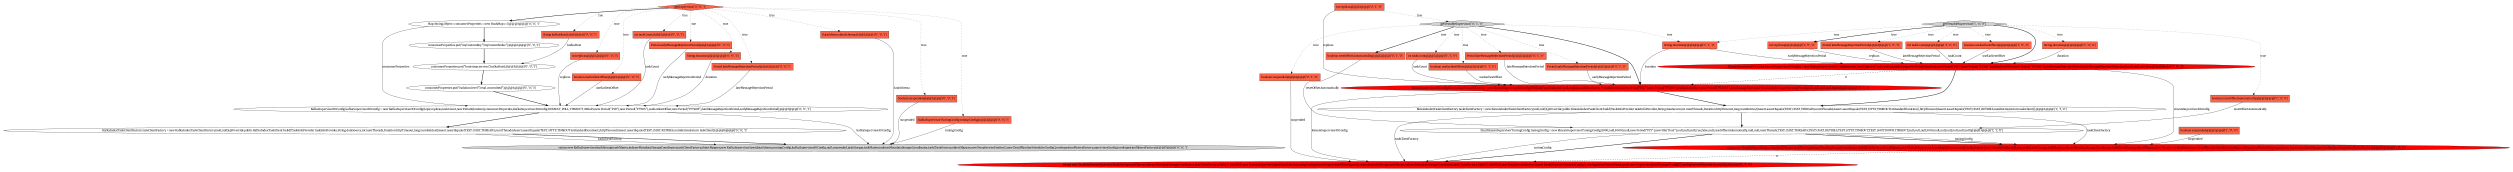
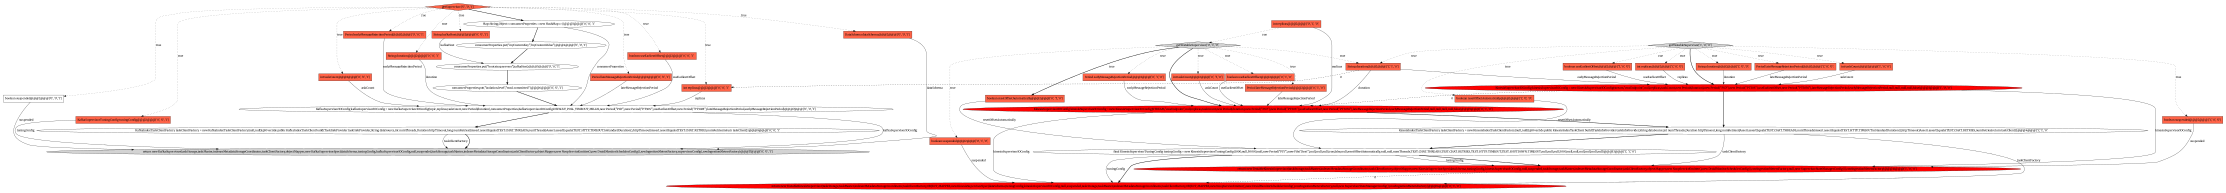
  digraph {
    fontname=Merriweather
    node [fillcolor=tomato fontname=Merriweather shape=box style=filled]
    edge [fontname=Merriweather style=solid]
    n1 [fillcolor=white label="consumerProperties.put(\"bootstrap.servers\",kafkaHost)@@@5@@@['0', '0', '1']" shape=ellipse]
    n2 [fillcolor=white label="consumerProperties.put(\"isolation.level\",\"read_committed\")@@@6@@@['0', '0', '1']" shape=ellipse]
    n3 [fillcolor=white label="KafkaSupervisorIOConfig kafkaSupervisorIOConfig = new KafkaSupervisorIOConfig(topic,replicas,taskCount,new Period(duration),consumerProperties,KafkaSupervisorIOConfig.DEFAULT_POLL_TIMEOUT_MILLIS,new Period(\"P1D\"),new Period(\"PT30S\"),useEarliestOffset,new Period(\"PT30M\"),lateMessageRejectionPeriod,earlyMessageRejectionPeriod)@@@7@@@['0', '0', '1']" shape=ellipse]
    n4 [fillcolor=white label="Map<String,Object> consumerProperties = new HashMap<>()@@@3@@@['0', '0', '1']" shape=ellipse]
    n5 [fillcolor=white label="consumerProperties.put(\"myCustomKey\",\"myCustomValue\")@@@4@@@['0', '0', '1']" shape=ellipse]
    n6 [fillcolor=lightgray label="return new KafkaSupervisor(taskStorage,taskMaster,indexerMetadataStorageCoordinator,taskClientFactory,objectMapper,new KafkaSupervisorSpec(dataSchema,tuningConfig,kafkaSupervisorIOConfig,null,suspended,taskStorage,taskMaster,indexerMetadataStorageCoordinator,taskClientFactory,objectMapper,new NoopServiceEmitter(),new DruidMonitorSchedulerConfig(),rowIngestionMetersFactory,supervisorConfig),rowIngestionMetersFactory)@@@17@@@['0', '0', '1']" shape=ellipse]
    n7 [fillcolor=white label="KafkaIndexTaskClientFactory taskClientFactory = new KafkaIndexTaskClientFactory(null,null){@Override public KafkaIndexTaskClient build(TaskInfoProvider taskInfoProvider,String dataSource,int numThreads,Duration httpTimeout,long numRetries){Assert.assertEquals(TEST_CHAT_THREADS,numThreads)Assert.assertEquals(TEST_HTTP_TIMEOUT.toStandardDuration(),httpTimeout)Assert.assertEquals(TEST_CHAT_RETRIES,numRetries)return taskClient}}@@@8@@@['0', '0', '1']" shape=ellipse]
    n8 [fillcolor=lightgray label="getTestableSupervisor['0', '1', '0']" shape=diamond]
    n9 [label="int taskCount@@@2@@@['0', '1', '0']"]
    n10 [label="boolean resetOffsetAutomatically@@@2@@@['0', '1', '0']"]
    n11 [label="boolean useEarliestOffset@@@2@@@['0', '1', '0']"]
    n12 [label="boolean suspended@@@2@@@['0', '1', '0']"]
    n13 [label="String duration@@@2@@@['1', '1', '0']"]
    n14 [label="Period lateMessageRejectionPeriod@@@2@@@['0', '1', '0']"]
    n15 [label="Period earlyMessageRejectionPeriod@@@2@@@['0', '1', '0']"]
    n16 [fillcolor=red label="KinesisSupervisorIOConfig kinesisSupervisorIOConfig = new KinesisSupervisorIOConfig(STREAM,\"awsEndpoint\",null,replicas,taskCount,new Period(duration),new Period(\"P1D\"),new Period(\"PT30S\"),useEarliestOffset,new Period(\"PT30M\"),lateMessageRejectionPeriod,earlyMessageRejectionPeriod,null,null,null,null,false)@@@3@@@['0', '1', '0']" shape=ellipse]
    n17 [fillcolor=white label="final KinesisSupervisorTuningConfig tuningConfig = new KinesisSupervisorTuningConfig(1000,null,50000,null,new Period(\"P1Y\"),new File(\"/test\"),null,null,null,true,false,null,resetOffsetAutomatically,null,null,numThreads,TEST_CHAT_THREADS,TEST_CHAT_RETRIES,TEST_HTTP_TIMEOUT,TEST_SHUTDOWN_TIMEOUT,null,null,null,5000,null,null,null,null,null,null)@@@13@@@['1', '1', '0']" shape=ellipse]
    n18 [label="int replicas@@@2@@@['0', '1', '0']"]
    n19 [fillcolor=red label="return new TestableKinesisSupervisor(taskStorage,taskMaster,indexerMetadataStorageCoordinator,taskClientFactory,OBJECT_MAPPER,new KinesisSupervisorSpec(dataSchema,tuningConfig,kinesisSupervisorIOConfig,null,suspended,taskStorage,taskMaster,indexerMetadataStorageCoordinator,taskClientFactory,OBJECT_MAPPER,new NoopServiceEmitter(),new DruidMonitorSchedulerConfig(),rowIngestionMetersFactory,null,new SupervisorStateManagerConfig()),rowIngestionMetersFactory)@@@14@@@['0', '1', '0']" shape=ellipse]
    n20 [fillcolor=red label="KinesisSupervisorIOConfig kinesisSupervisorIOConfig = new KinesisSupervisorIOConfig(stream,\"awsEndpoint\",null,replicas,taskCount,new Period(duration),new Period(\"P1D\"),new Period(\"PT30S\"),useEarliestOffset,new Period(\"PT30M\"),lateMessageRejectionPeriod,earlyMessageRejectionPeriod,null,null,null,null,false)@@@3@@@['1', '0', '0']" shape=ellipse]
    n21 [label="int replicas@@@2@@@['0', '0', '1']"]
    n22 [fillcolor=white label="KinesisIndexTaskClientFactory taskClientFactory = new KinesisIndexTaskClientFactory(null,null){@Override public KinesisIndexTaskClient build(TaskInfoProvider taskInfoProvider,String dataSource,int numThreads,Duration httpTimeout,long numRetries){Assert.assertEquals(TEST_CHAT_THREADS,numThreads)Assert.assertEquals(TEST_HTTP_TIMEOUT.toStandardDuration(),httpTimeout)Assert.assertEquals(TEST_CHAT_RETRIES,numRetries)return taskClient}}@@@4@@@['1', '1', '0']" shape=ellipse]
    n23 [fillcolor=lightgray label="getTestableSupervisor['1', '0', '0']" shape=diamond]
    n24 [label="boolean suspended@@@2@@@['1', '0', '0']"]
    n25 [label="String duration@@@2@@@['1', '0', '0']"]
    n26 [label="int replicas@@@2@@@['1', '0', '0']"]
    n27 [label="Period lateMessageRejectionPeriod@@@2@@@['1', '0', '0']"]
    n28 [label="boolean resetOffsetAutomatically@@@2@@@['1', '0', '0']"]
    n29 [label="int taskCount@@@2@@@['1', '0', '0']"]
    n30 [label="boolean useEarliestOffset@@@2@@@['1', '0', '0']"]
    n31 [fillcolor=red label="return new TestableKinesisSupervisor(taskStorage,taskMaster,indexerMetadataStorageCoordinator,taskClientFactory,objectMapper,new KinesisSupervisorSpec(dataSchema,tuningConfig,kinesisSupervisorIOConfig,null,suspended,taskStorage,taskMaster,indexerMetadataStorageCoordinator,taskClientFactory,objectMapper,new NoopServiceEmitter(),new DruidMonitorSchedulerConfig(),rowIngestionMetersFactory,null,new SupervisorStateManagerConfig()),rowIngestionMetersFactory)@@@14@@@['1', '0', '0']" shape=ellipse]
    n32 [label="boolean useEarliestOffset@@@2@@@['0', '0', '1']"]
    n33 [label="int taskCount@@@2@@@['0', '0', '1']"]
    n34 [label="Period earlyMessageRejectionPeriod@@@2@@@['0', '0', '1']"]
    n35 [label="DataSchema dataSchema@@@2@@@['0', '0', '1']"]
-   n36 [label="boolean suspended@@@2@@@['0', '0', '1']"]
+   n36 [fillcolor=white label="boolean suspended@@@2@@@['0', '0', '1']"]
    n37 [label="String duration@@@2@@@['0', '0', '1']"]
    n38 [label="getSupervisor['0', '0', '1']" shape=diamond]
    n39 [label="String kafkaHost@@@2@@@['0', '0', '1']"]
    n40 [label="Period lateMessageRejectionPeriod@@@2@@@['0', '0', '1']"]
    n41 [label="KafkaSupervisorTuningConfig tuningConfig@@@2@@@['0', '0', '1']"]
    n1 -> n2 [style=bold]
    n2 -> n3 [style=bold]
    n3 -> n6 [label=kafkaSupervisorIOConfig]
    n3 -> n7 [style=bold]
    n4 -> n3 [label=consumerProperties]
    n4 -> n5 [style=bold]
    n5 -> n1 [style=bold]
    n7 -> n6 [style=bold]
    n7 -> n6 [label=taskClientFactory]
    n8 -> n9 [label=true style=dotted]
    n8 -> n10 [label=true style=bold]
    n8 -> n11 [label=true style=dotted]
    n8 -> n12 [label=true style=dotted]
    n8 -> n13 [label=true style=dotted]
    n8 -> n14 [label=true style=dotted]
    n8 -> n15 [label=true style=dotted]
    n8 -> n16 [style=bold]
    n9 -> n16 [label=taskCount]
    n10 -> n17 [label=resetOffsetAutomatically]
    n11 -> n16 [label=useEarliestOffset]
    n12 -> n19 [label=suspended]
    n13 -> n16 [label=duration]
    n13 -> n20 [label=earlyMessageRejectionPeriod]
+   n13 -> n21 [label=0 style=dashed]
    n14 -> n16 [label=lateMessageRejectionPeriod]
    n15 -> n16 [label=earlyMessageRejectionPeriod]
    n16 -> n19 [label=kinesisSupervisorIOConfig]
    n16 -> n22 [style=bold]
    n17 -> n19 [label=tuningConfig]
    n17 -> n19 [style=bold]
    n17 -> n31 [style=bold]
    n17 -> n31 [label=tuningConfig]
    n18 -> n8 [label=true style=dotted]
    n18 -> n16 [label=replicas]
    n20 -> n16 [label=0 style=dashed]
    n20 -> n22 [style=bold]
    n20 -> n31 [label=kinesisSupervisorIOConfig]
    n21 -> n3 [label=replicas]
    n22 -> n17 [style=bold]
    n22 -> n19 [label=taskClientFactory]
    n22 -> n31 [label=taskClientFactory]
    n23 -> n13 [label=true style=dotted]
    n23 -> n20 [style=bold]
+   n23 -> n24 [label=true style=dotted]
    n23 -> n25 [label=true style=dotted]
-   n23 -> n26 [label=true style=bold]
+   n23 -> n26 [label=true style=dotted]
    n23 -> n27 [label=true style=dotted]
    n23 -> n28 [label=true style=dotted]
    n23 -> n29 [label=true style=dotted]
    n23 -> n30 [label=true style=dotted]
    n24 -> n31 [label=suspended]
    n25 -> n20 [label=duration]
    n26 -> n20 [label=replicas]
    n27 -> n20 [label=lateMessageRejectionPeriod]
    n28 -> n17 [label=resetOffsetAutomatically]
    n29 -> n20 [label=taskCount]
    n30 -> n20 [label=useEarliestOffset]
    n31 -> n19 [label=0 style=dashed]
    n32 -> n3 [label=useEarliestOffset]
    n33 -> n3 [label=taskCount]
    n34 -> n3 [label=earlyMessageRejectionPeriod]
    n35 -> n6 [label=dataSchema]
    n36 -> n6 [label=suspended]
    n37 -> n3 [label=duration]
    n38 -> n4 [style=bold]
    n38 -> n21 [label=true style=dotted]
    n38 -> n32 [label=true style=dotted]
    n38 -> n33 [label=true style=dotted]
    n38 -> n34 [label=true style=dotted]
    n38 -> n35 [label=true style=dotted]
    n38 -> n36 [label=true style=dotted]
    n38 -> n37 [label=true style=dotted]
    n38 -> n39 [label=true style=dotted]
    n38 -> n40 [label=true style=dotted]
    n38 -> n41 [label=true style=dotted]
    n39 -> n1 [label=kafkaHost]
    n40 -> n3 [label=lateMessageRejectionPeriod]
    n41 -> n6 [label=tuningConfig]
  }
